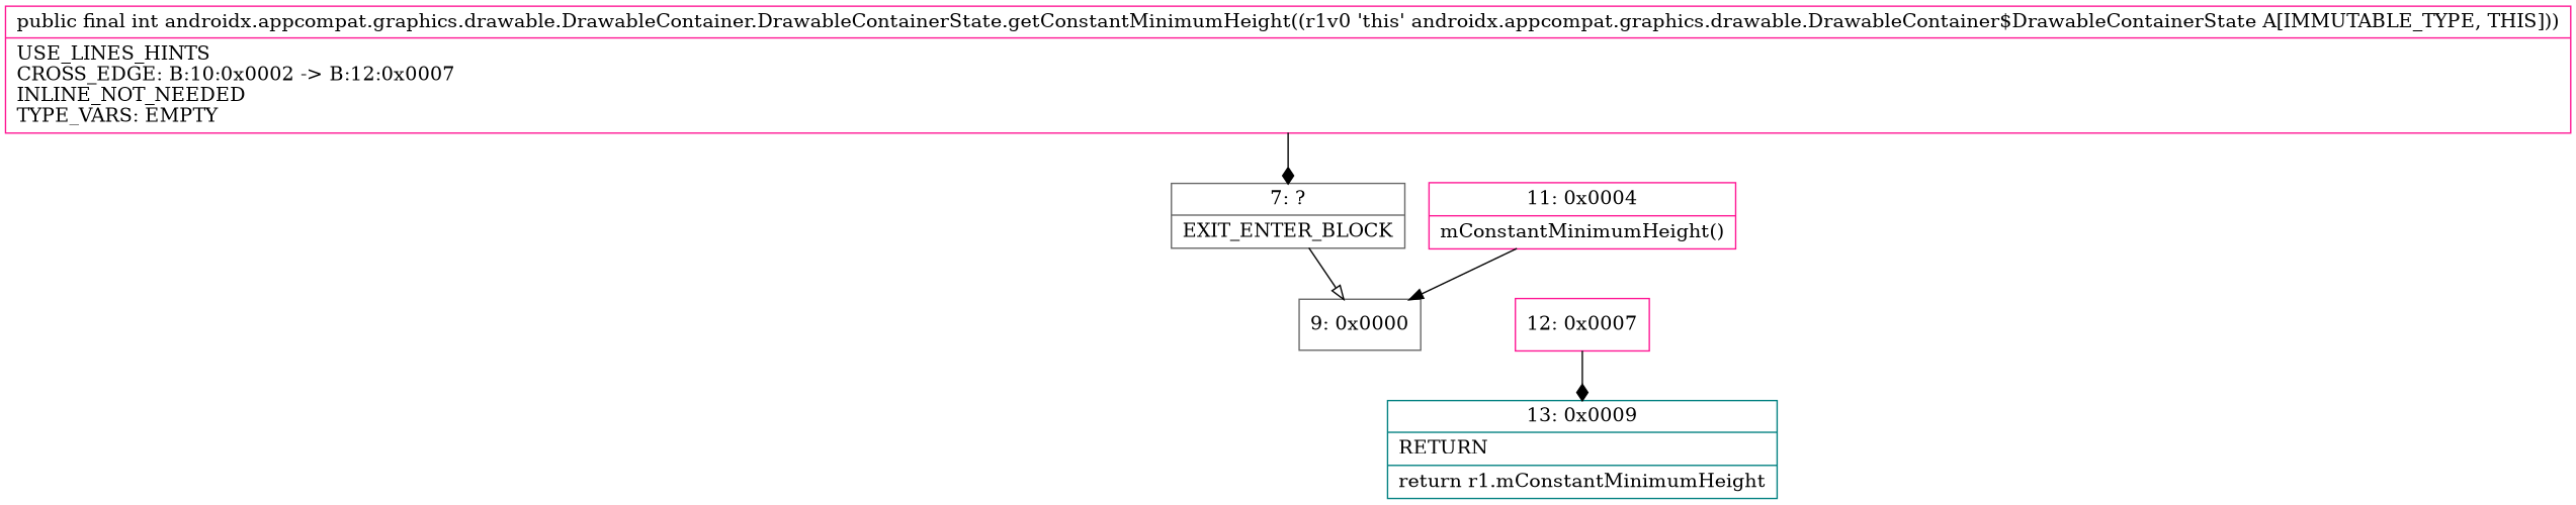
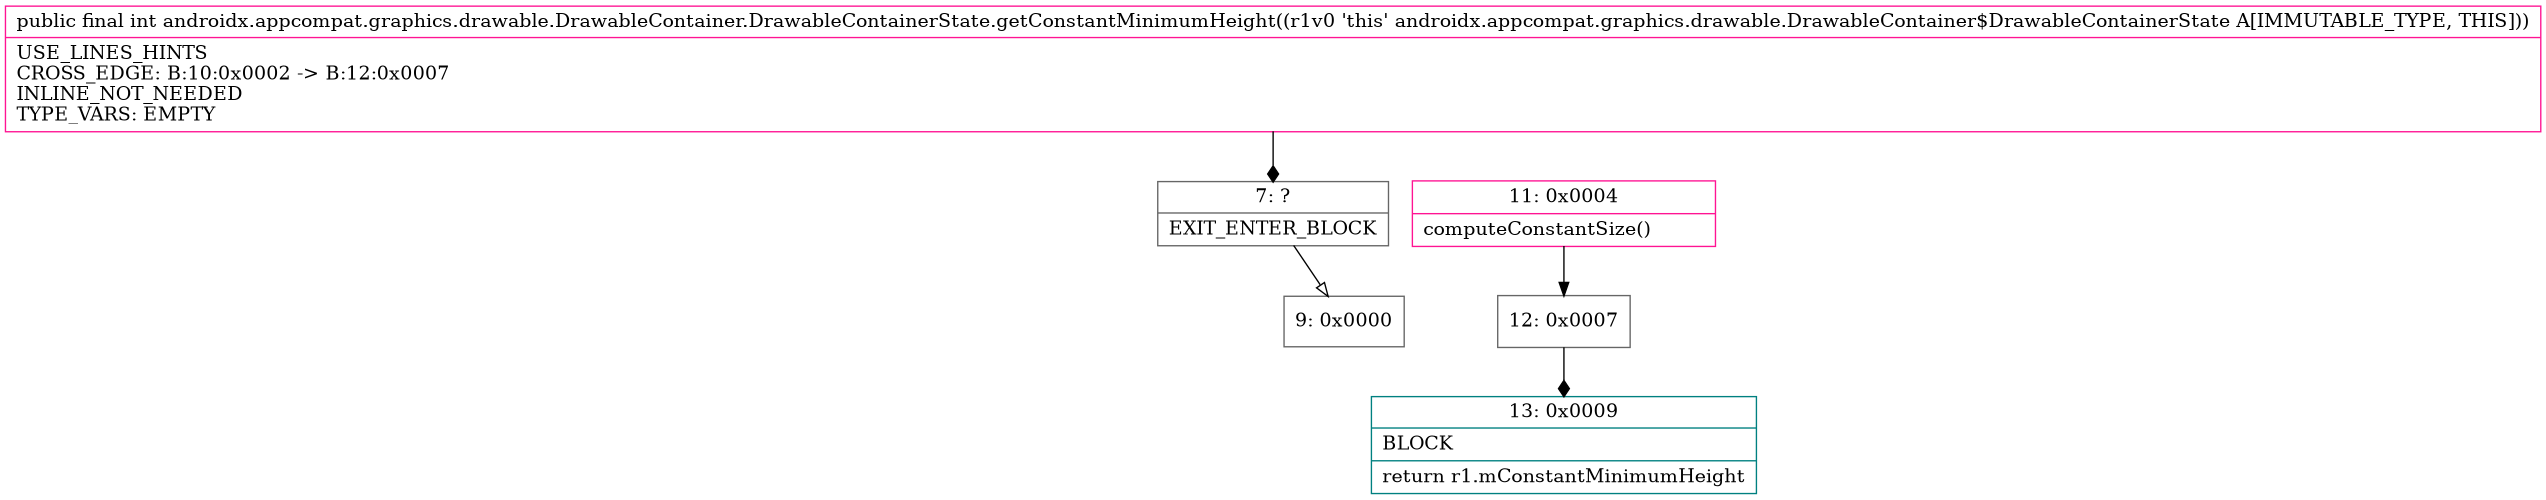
  digraph {
    node [color=deeppink shape=record]
    edge [arrowhead=diamond]
    n1 [color=gray40 label="{7\:\ ?|EXIT_ENTER_BLOCK\l}"]
    n2 [color=gray40 label="{9\:\ 0x0000}"]
-   n3 [label="{11\:\ 0x0004|mConstantMinimumHeight()\l}"]
-   n4 [label="{12\:\ 0x0007}"]
-   n5 [color=teal label="{13\:\ 0x0009|RETURN\l|return r1.mConstantMinimumHeight\l}"]
+   n3 [label="{11\:\ 0x0004|computeConstantSize()\l}"]
+   n4 [color=gray40 label="{12\:\ 0x0007}"]
+   n5 [color=teal label="{13\:\ 0x0009|BLOCK\l|return r1.mConstantMinimumHeight\l}"]
    n6 [label="{public final int androidx.appcompat.graphics.drawable.DrawableContainer.DrawableContainerState.getConstantMinimumHeight((r1v0 'this' androidx.appcompat.graphics.drawable.DrawableContainer$DrawableContainerState A[IMMUTABLE_TYPE, THIS]))  | USE_LINES_HINTS\lCROSS_EDGE: B:10:0x0002 \-\> B:12:0x0007\lINLINE_NOT_NEEDED\lTYPE_VARS: EMPTY\l}"]
    n1 -> n2 [arrowhead=onormal]
-   n3 -> n2 [arrowhead=normal]
+   n3 -> n4 [arrowhead=normal]
    n4 -> n5
    n6 -> n1
  }
